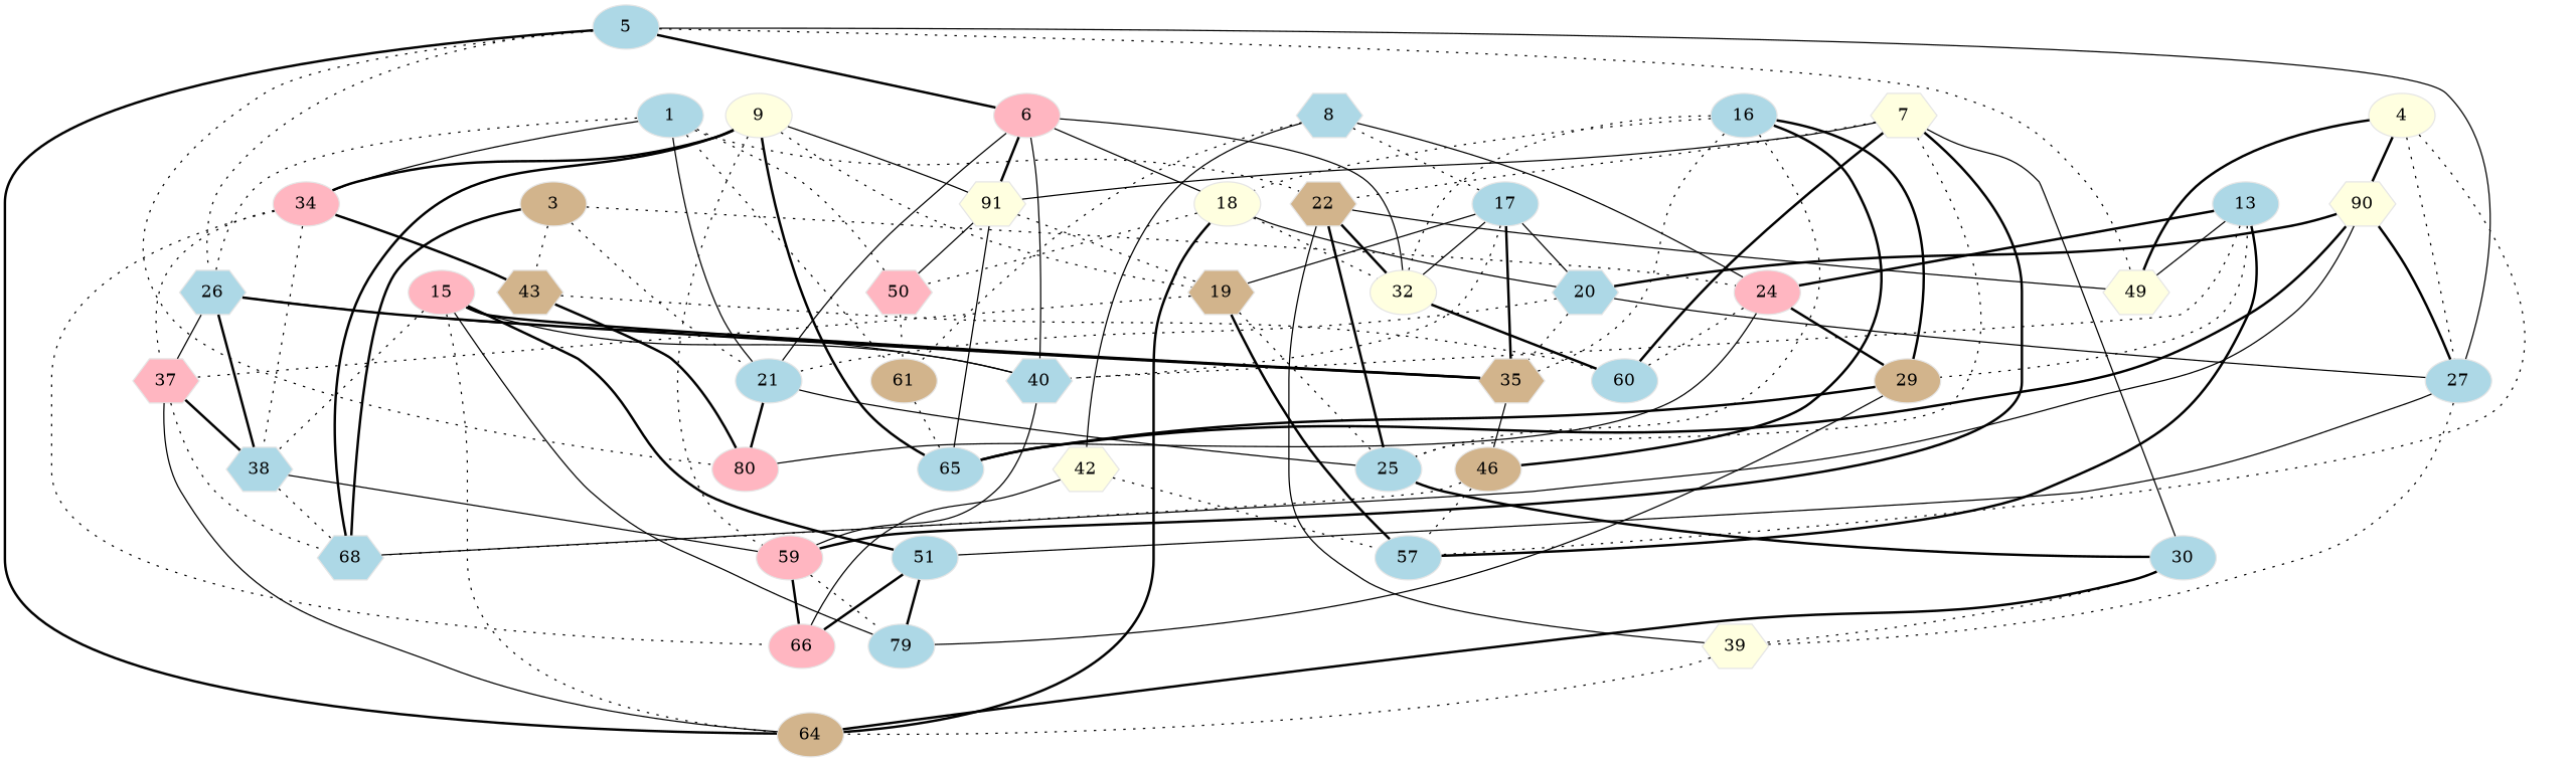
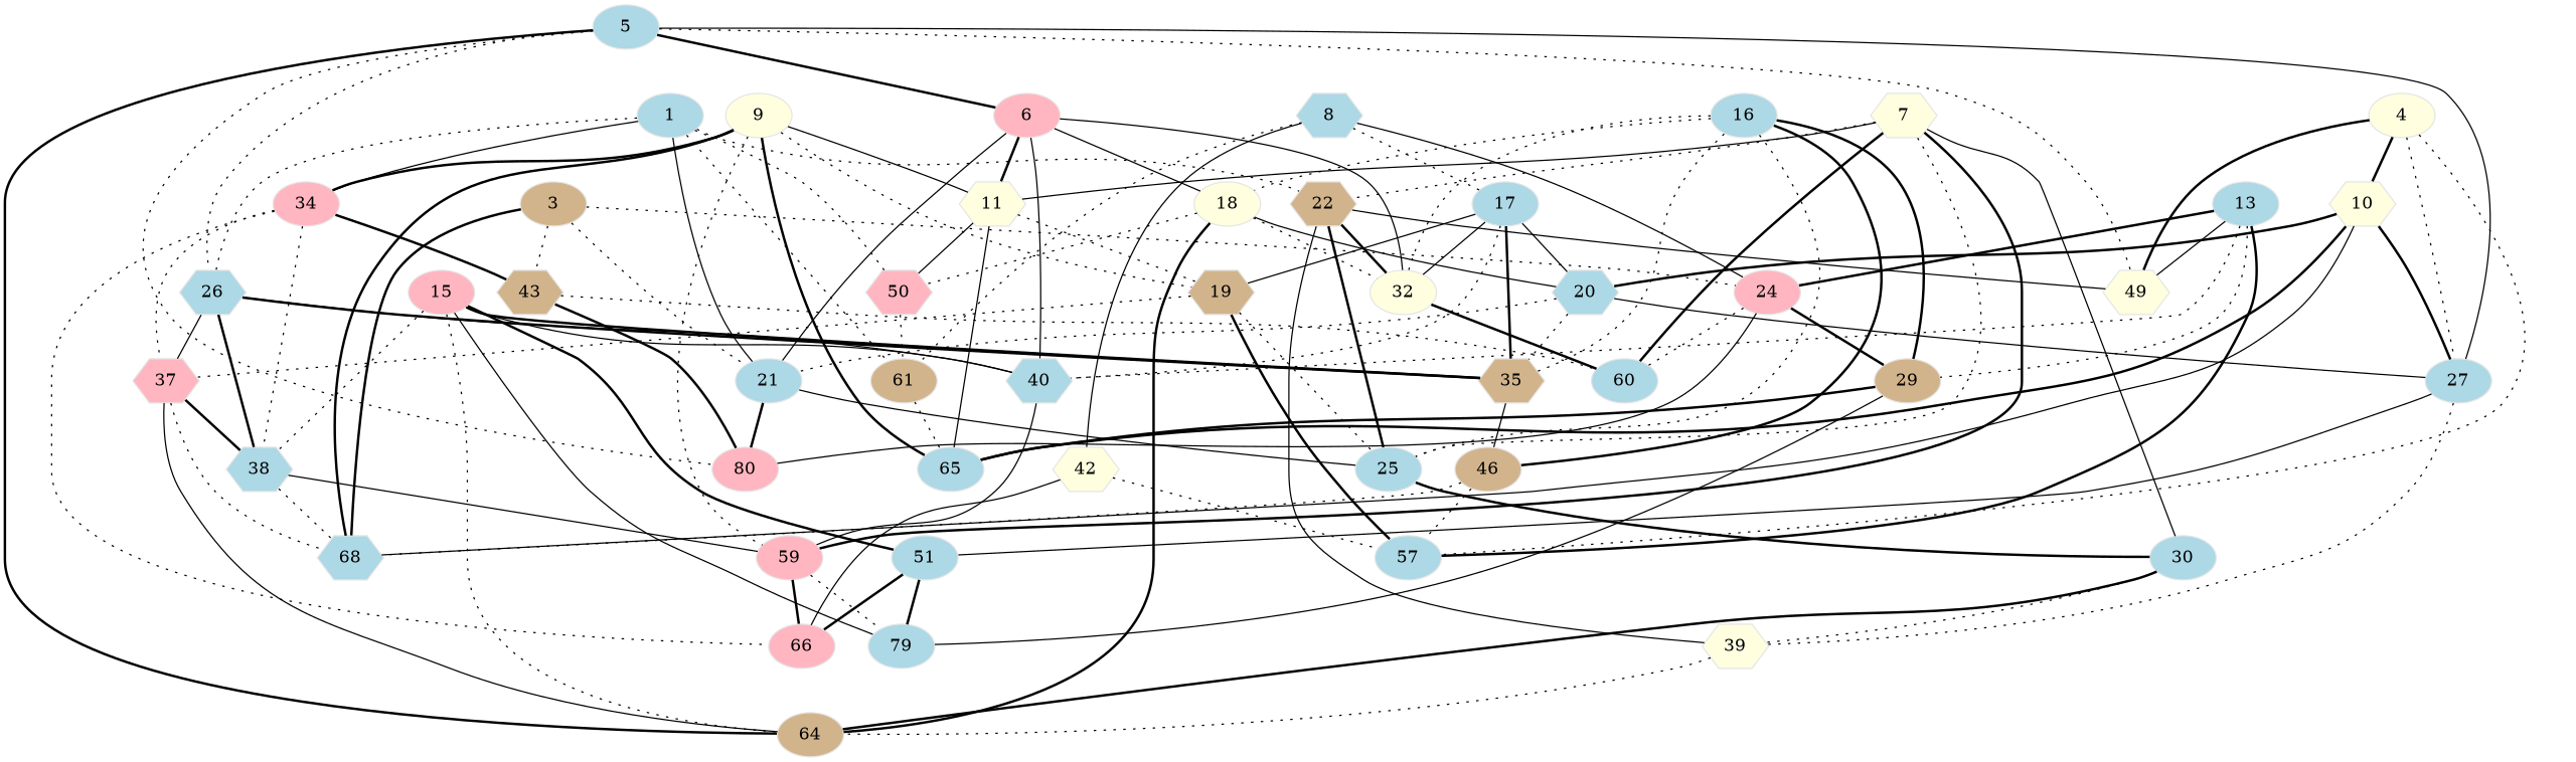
  graph {
    node [color=gray90 fillcolor=lightblue shape=ellipse style=filled]
    edge [style=dotted]
    1 [super="+2"]
    21 [super="+77"]
    22 [fillcolor=tan shape=hexagon super="+28"]
    26 [shape=hexagon super="+74"]
    34 [fillcolor=lightpink super="+54"]
    50 [fillcolor=lightpink shape=hexagon]
    61 [fillcolor=tan]
    80 [fillcolor=lightpink]
    25 [super="+47"]
    49 [fillcolor=lightyellow shape=hexagon]
    32 [fillcolor=lightyellow super="+56"]
    39 [fillcolor=lightyellow shape=hexagon]
    40 [shape=hexagon super="+55"]
    35 [fillcolor=tan shape=hexagon super="+69"]
    38 [shape=hexagon super="+53"]
    37 [fillcolor=lightpink shape=hexagon super="+45"]
    43 [fillcolor=tan shape=hexagon]
    66 [fillcolor=lightpink]
    65 [super="+75"]
    3 [fillcolor=tan]
    24 [fillcolor=lightpink super="+33"]
    68 [shape=hexagon super="+73"]
    60
    29 [fillcolor=tan super="+63"]
-   10 [fillcolor=lightyellow shape=hexagon super="+12" label=90]
+   10 [fillcolor=lightyellow shape=hexagon super="+12"]
    27 [super="+31"]
    20 [shape=hexagon super="+23"]
    4 [fillcolor=lightyellow]
    57 [super="+67"]
    51
    5 [super="+52"]
    6 [fillcolor=lightpink super="+70"]
    64 [fillcolor=tan super="+76"]
-   11 [fillcolor=lightyellow shape=hexagon super="+58" label=91]
+   11 [fillcolor=lightyellow shape=hexagon super="+58"]
    18 [fillcolor=lightyellow super="+44"]
    19 [fillcolor=tan shape=hexagon super="+41"]
    59 [fillcolor=lightpink super="+71"]
    7 [fillcolor=lightyellow shape=hexagon super="+48"]
    30
    79
    17 [super="+36"]
    8 [shape=hexagon]
    42 [fillcolor=lightyellow shape=hexagon]
    9 [fillcolor=lightyellow super="+14"]
    13 [super="+78"]
    15 [fillcolor=lightpink super="+72"]
    46 [fillcolor=tan]
    16 [super="+62"]
    1 -- 21 [style=solid]
    1 -- 22
    1 -- 26
    1 -- 34 [style=solid]
    1 -- 50
    1 -- 61
    21 -- 80 [style=bold]
    21 -- 25 [style=solid]
    22 -- 25 [style=bold]
    22 -- 49 [style=solid]
    22 -- 32 [style=bold]
    22 -- 39 [style=solid]
    26 -- 40 [style=solid]
    26 -- 35 [style=bold]
    26 -- 38 [style=bold]
    26 -- 37 [style=solid]
    34 -- 38
    34 -- 37
    34 -- 43 [style=bold]
    34 -- 66
    50 -- 61
    61 -- 65
    25 -- 30 [style=bold]
    32 -- 60 [style=bold]
    39 -- 64
    40 -- 59 [style=solid]
    35 -- 46 [style=solid]
    38 -- 68
    38 -- 59 [style=solid]
    37 -- 38 [style=bold]
    37 -- 68
    37 -- 64 [style=solid]
    43 -- 80 [style=bold]
    43 -- 60
    3 -- 21
    3 -- 43
    3 -- 24
    3 -- 68 [style=bold]
    24 -- 80 [style=solid]
    24 -- 60
    24 -- 29 [style=bold]
    29 -- 65 [style=bold]
    29 -- 79 [style=solid]
    10 -- 65 [style=bold weight=2]
    10 -- 68 [style=solid]
    10 -- 27 [style=bold]
    10 -- 20 [style=bold]
    27 -- 39
    27 -- 51 [style=solid]
    20 -- 21
    20 -- 35
    20 -- 27 [style=solid]
    4 -- 49 [style=bold]
    4 -- 10 [style=bold]
    4 -- 27
    4 -- 57
    51 -- 66 [style=bold]
    51 -- 79 [style=bold]
    5 -- 26
    5 -- 80
    5 -- 49
    5 -- 27 [style=solid]
    5 -- 6 [style=bold]
    5 -- 64 [style=bold]
    6 -- 21 [style=solid]
    6 -- 32 [style=solid]
    6 -- 40 [style=solid]
    6 -- 11 [style=bold]
    6 -- 18 [style=solid]
    11 -- 50 [style=solid]
    11 -- 65 [style=solid]
    11 -- 19
    18 -- 50
    18 -- 32
    18 -- 20 [style=solid]
    18 -- 64 [style=bold]
    19 -- 25
    19 -- 37
    19 -- 57 [style=bold]
    59 -- 66 [style=bold]
    59 -- 79
    7 -- 22
    7 -- 25
    7 -- 60 [style=bold]
    7 -- 11 [style=solid]
    7 -- 59 [style=bold]
    7 -- 30 [style=solid]
    30 -- 39
    30 -- 64 [style=bold]
    17 -- 32 [style=solid]
    17 -- 40
    17 -- 35 [style=bold]
    17 -- 20 [style=solid]
    17 -- 19 [style=solid]
    8 -- 61
    8 -- 24 [style=solid]
    8 -- 17
    8 -- 42 [style=solid]
    42 -- 66 [style=solid]
    42 -- 57 [weight=2]
    9 -- 34 [style=bold]
    9 -- 65 [style=bold]
    9 -- 68 [style=bold]
    9 -- 11 [style=solid]
    9 -- 19
    9 -- 59
    13 -- 49 [style=solid]
    13 -- 40
    13 -- 24 [style=bold]
    13 -- 29 [weight=2]
    13 -- 57 [style=bold]
    15 -- 40 [style=solid]
    15 -- 35 [style=bold]
    15 -- 38
    15 -- 51 [style=bold]
    15 -- 64
    15 -- 79 [style=solid]
    46 -- 68
    46 -- 57
    16 -- 25
    16 -- 32
    16 -- 35
    16 -- 29 [style=bold]
    16 -- 18
    16 -- 46 [style=bold]
  }
